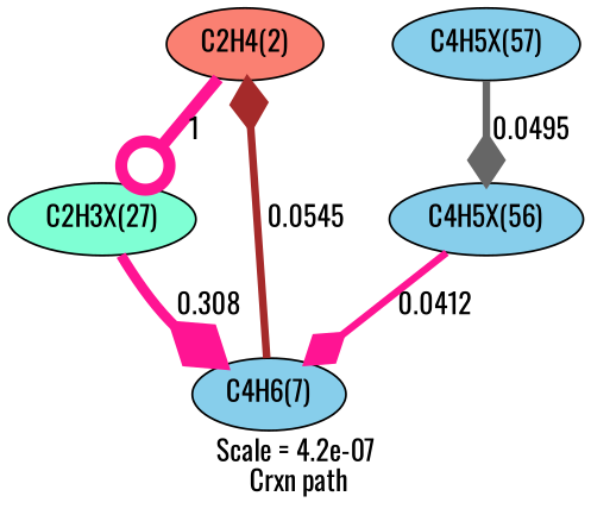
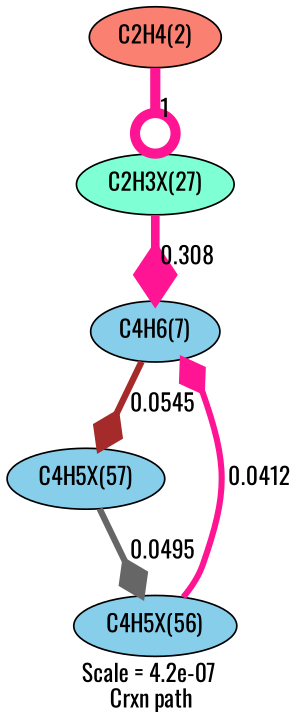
  digraph {
    fontname=Oswald
    label="Scale = 4.2e-07\l Crxn path"
    node [fillcolor=skyblue fontname=Oswald style=filled]
    edge [arrowhead=diamond color=deeppink fontname=Oswald]
    n1 [fillcolor=salmon label="C2H4(2)"]
    n2 [fillcolor=aquamarine label="C2H3X(27)"]
    n3 [label="C4H6(7)"]
    n4 [label="C4H5X(57)"]
    n5 [label="C4H5X(56)"]
    n1 -> n2 [arrowhead=odot arrowsize=3 label=" 1" style="setlinewidth(6)"]
    n2 -> n3 [arrowsize=2.56 label=" 0.308" style="setlinewidth(5.11)"]
-   n3 -> n1 [arrowsize=1.9 color=brown label=" 0.0545" style="setlinewidth(3.8)"]
+   n3 -> n4 [arrowsize=1.9 color=brown label=" 0.0545" style="setlinewidth(3.8)"]
    n4 -> n5 [arrowsize=1.87 color=gray40 label=" 0.0495" style="setlinewidth(3.73)"]
    n5 -> n3 [arrowsize=1.8 label=" 0.0412" style="setlinewidth(3.59)"]
  }
